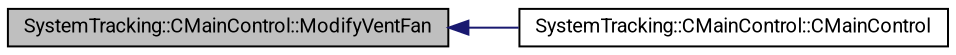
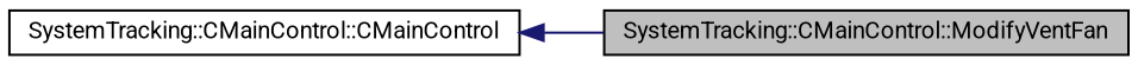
  digraph {
    rankdir=LR
    fontname=Roboto
    node [color=black fontname=Roboto fontsize=10 shape=record style=filled]
    n1 [fillcolor=grey75 fontcolor=black height=0.2 label="SystemTracking::CMainControl::ModifyVentFan" width=0.4]
    n2 [fillcolor=white height=0.2 label="SystemTracking::CMainControl::CMainControl" width=0.4]
-   n1 -> n2 [color=midnightblue dir=back fontname=Roboto fontsize=10 labelfontname=FreeSans labelfontsize=10 style=solid]
+   n2 -> n1 [color=midnightblue dir=back fontname=Roboto fontsize=10 labelfontname=FreeSans labelfontsize=10 style=solid]
  }
